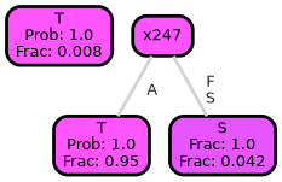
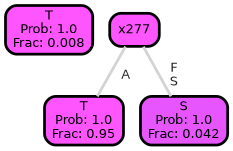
  graph {
    ranksep="0 equally"
    splines=straight
    node [color=black fillcolor="#ff55ff" fontcolor=black fontname=helvetica penwidth=3 shape=box style="filled, rounded"]
    edge [color=lightgray fontcolor=grey14 fontname=helvetica fontweight=bold penwidth=3]
    n1 [label="T\nProb: 1.0\nFrac: 0.008"]
-   n2 [fillcolor="#fd55ff" label=x247]
+   n2 [fillcolor="#fd55ff" label=x277]
    n3 [label="T\nProb: 1.0\nFrac: 0.95"]
-   n4 [fillcolor="#e755ff" label="S\nFrac: 1.0\nFrac: 0.042"]
+   n4 [fillcolor="#e755ff" label="S\nProb: 1.0\nFrac: 0.042"]
    subgraph sub_1 {
      rank=same
    }
    n2 -- n3 [label=" A"]
    n2 -- n4 [label=" F\n S"]
  }
